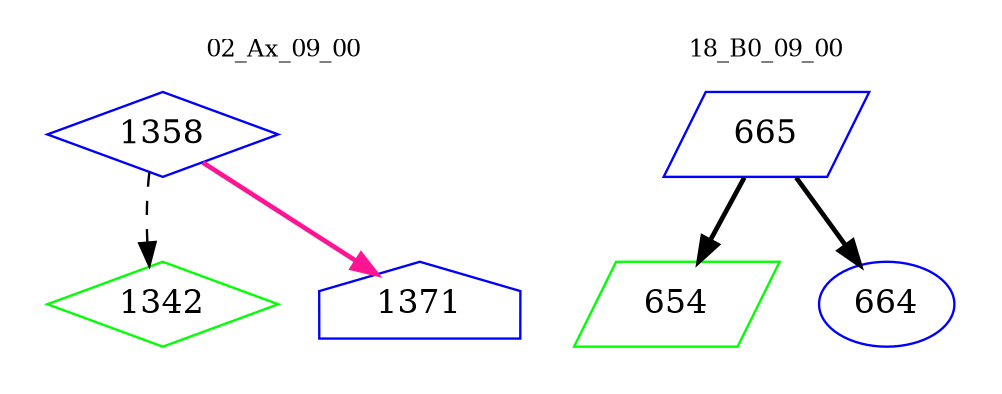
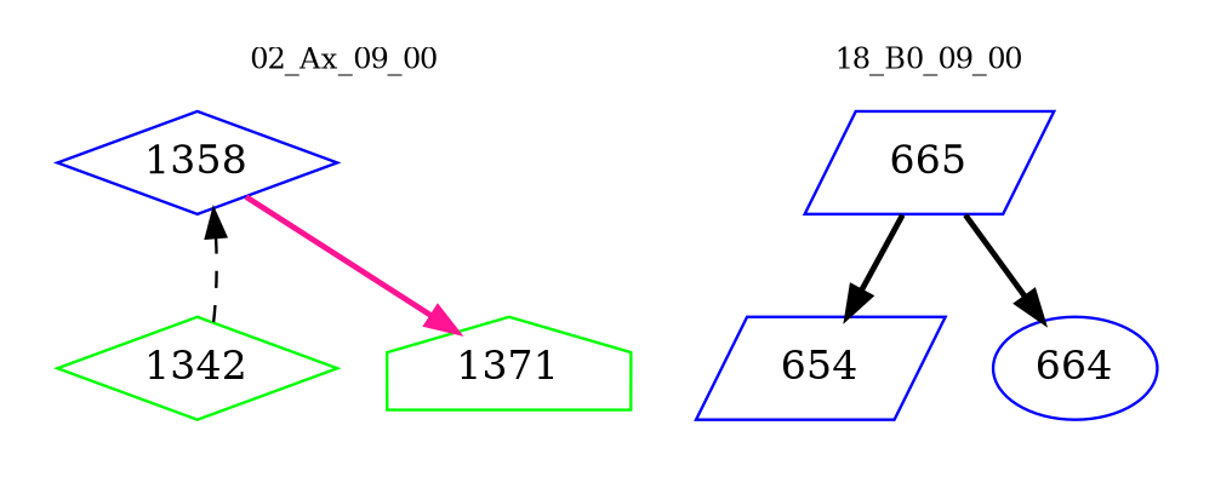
  digraph {
    node [color=blue shape=diamond]
    edge [color=black style=bold]
    n1 [label=1358]
    n2 [color=green label=1342]
-   n3 [label=1371 shape=house]
+   n3 [color=green label=1371 shape=house]
    n4 [label=665 shape=parallelogram]
-   n5 [color=green label=654 shape=parallelogram]
+   n5 [label=654 shape=parallelogram]
    n6 [label=664 shape=ellipse]
    subgraph cluster_1 {
      color=white
      fontsize=10
      label="02_Ax_09_00"
      n1
      n2
      n3
    }
    subgraph cluster_2 {
      color=white
      fontsize=10
      label="18_B0_09_00"
      n4
      n5
      n6
    }
-   n1 -> n2 [style=dashed]
+   n2 -> n1 [style=dashed]
    n1 -> n3 [color=deeppink]
    n4 -> n5
    n4 -> n6
  }
